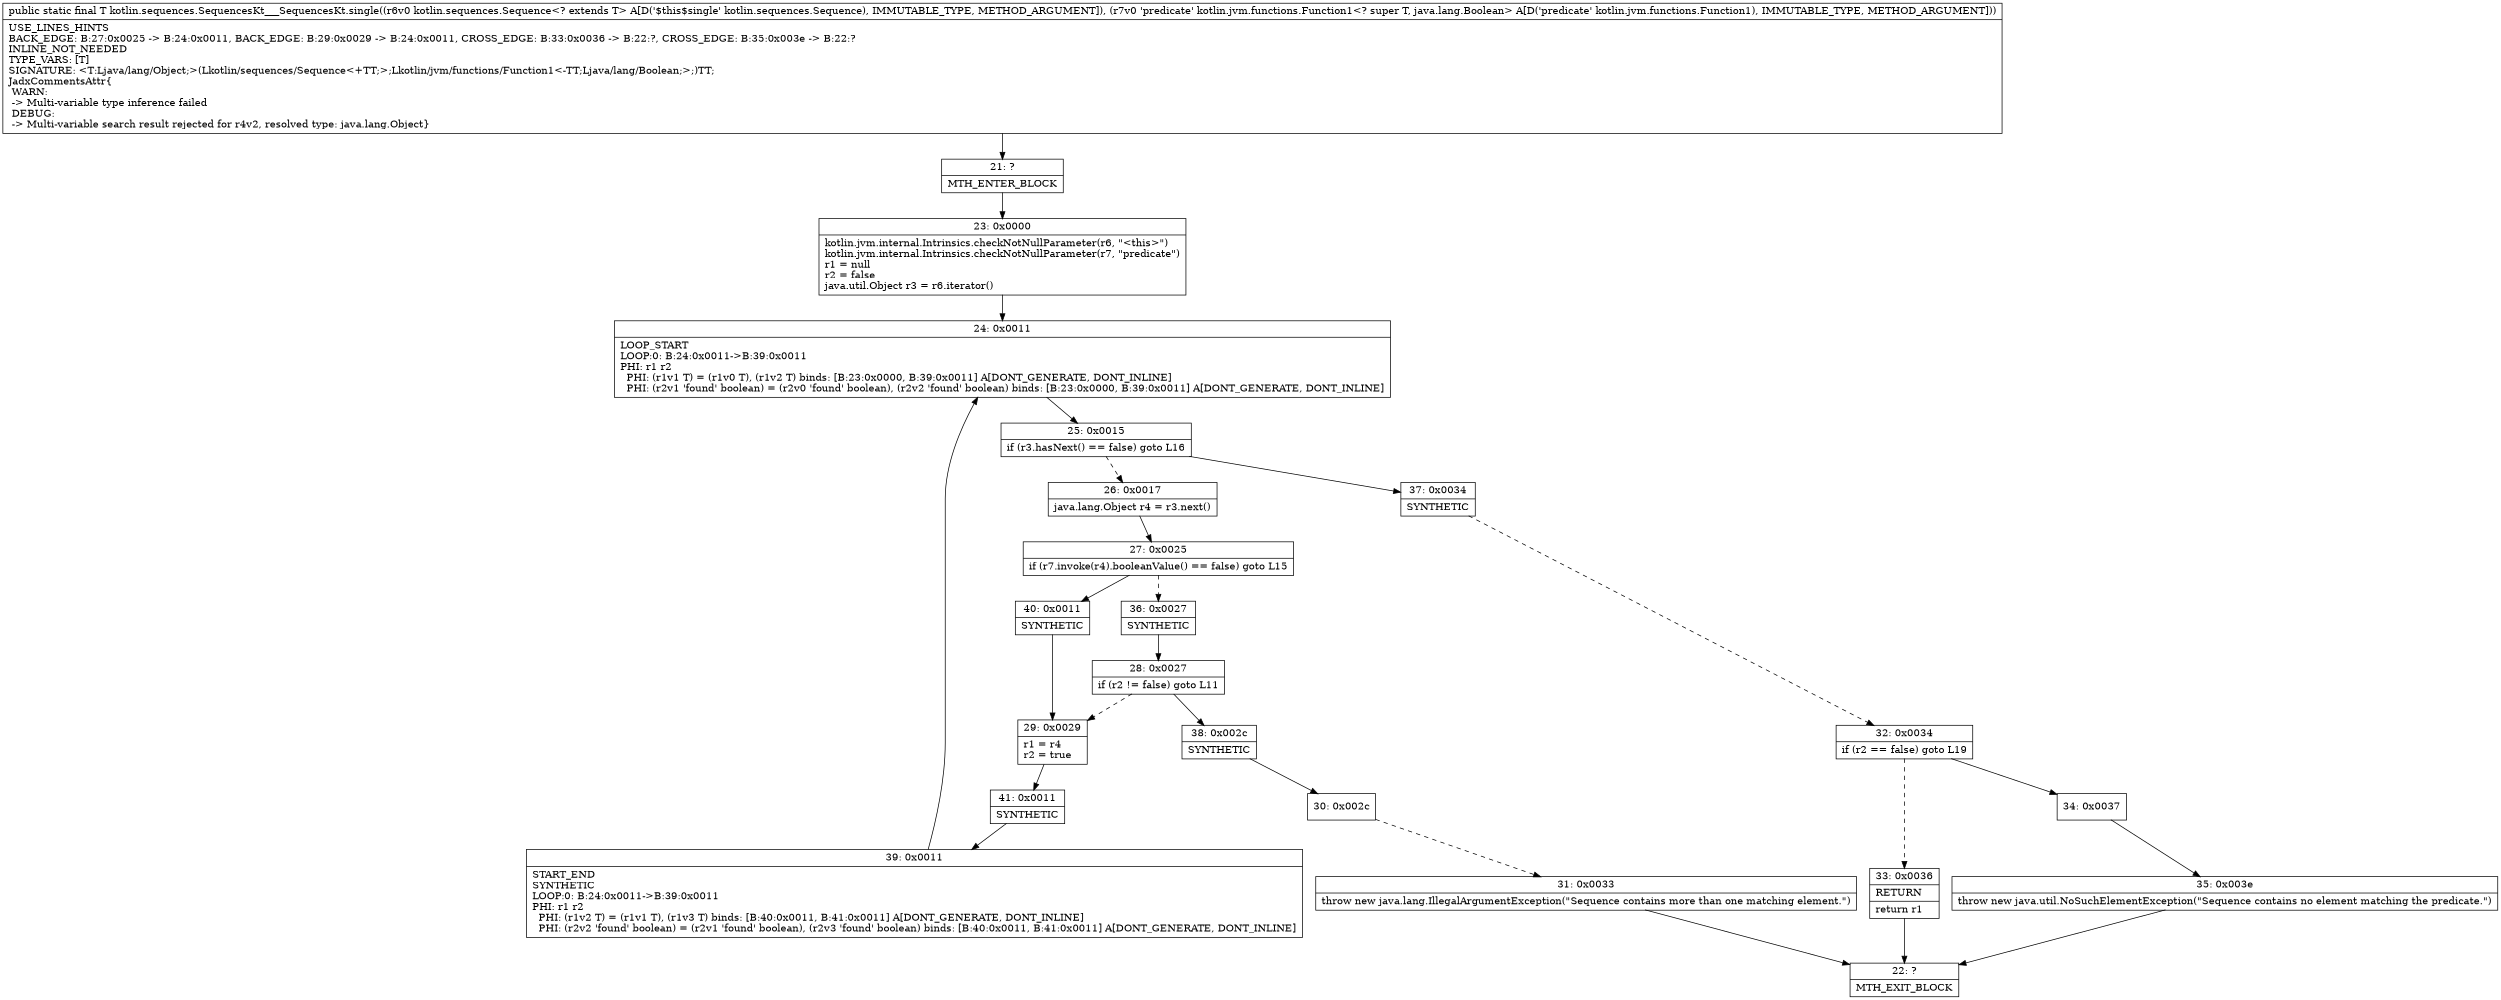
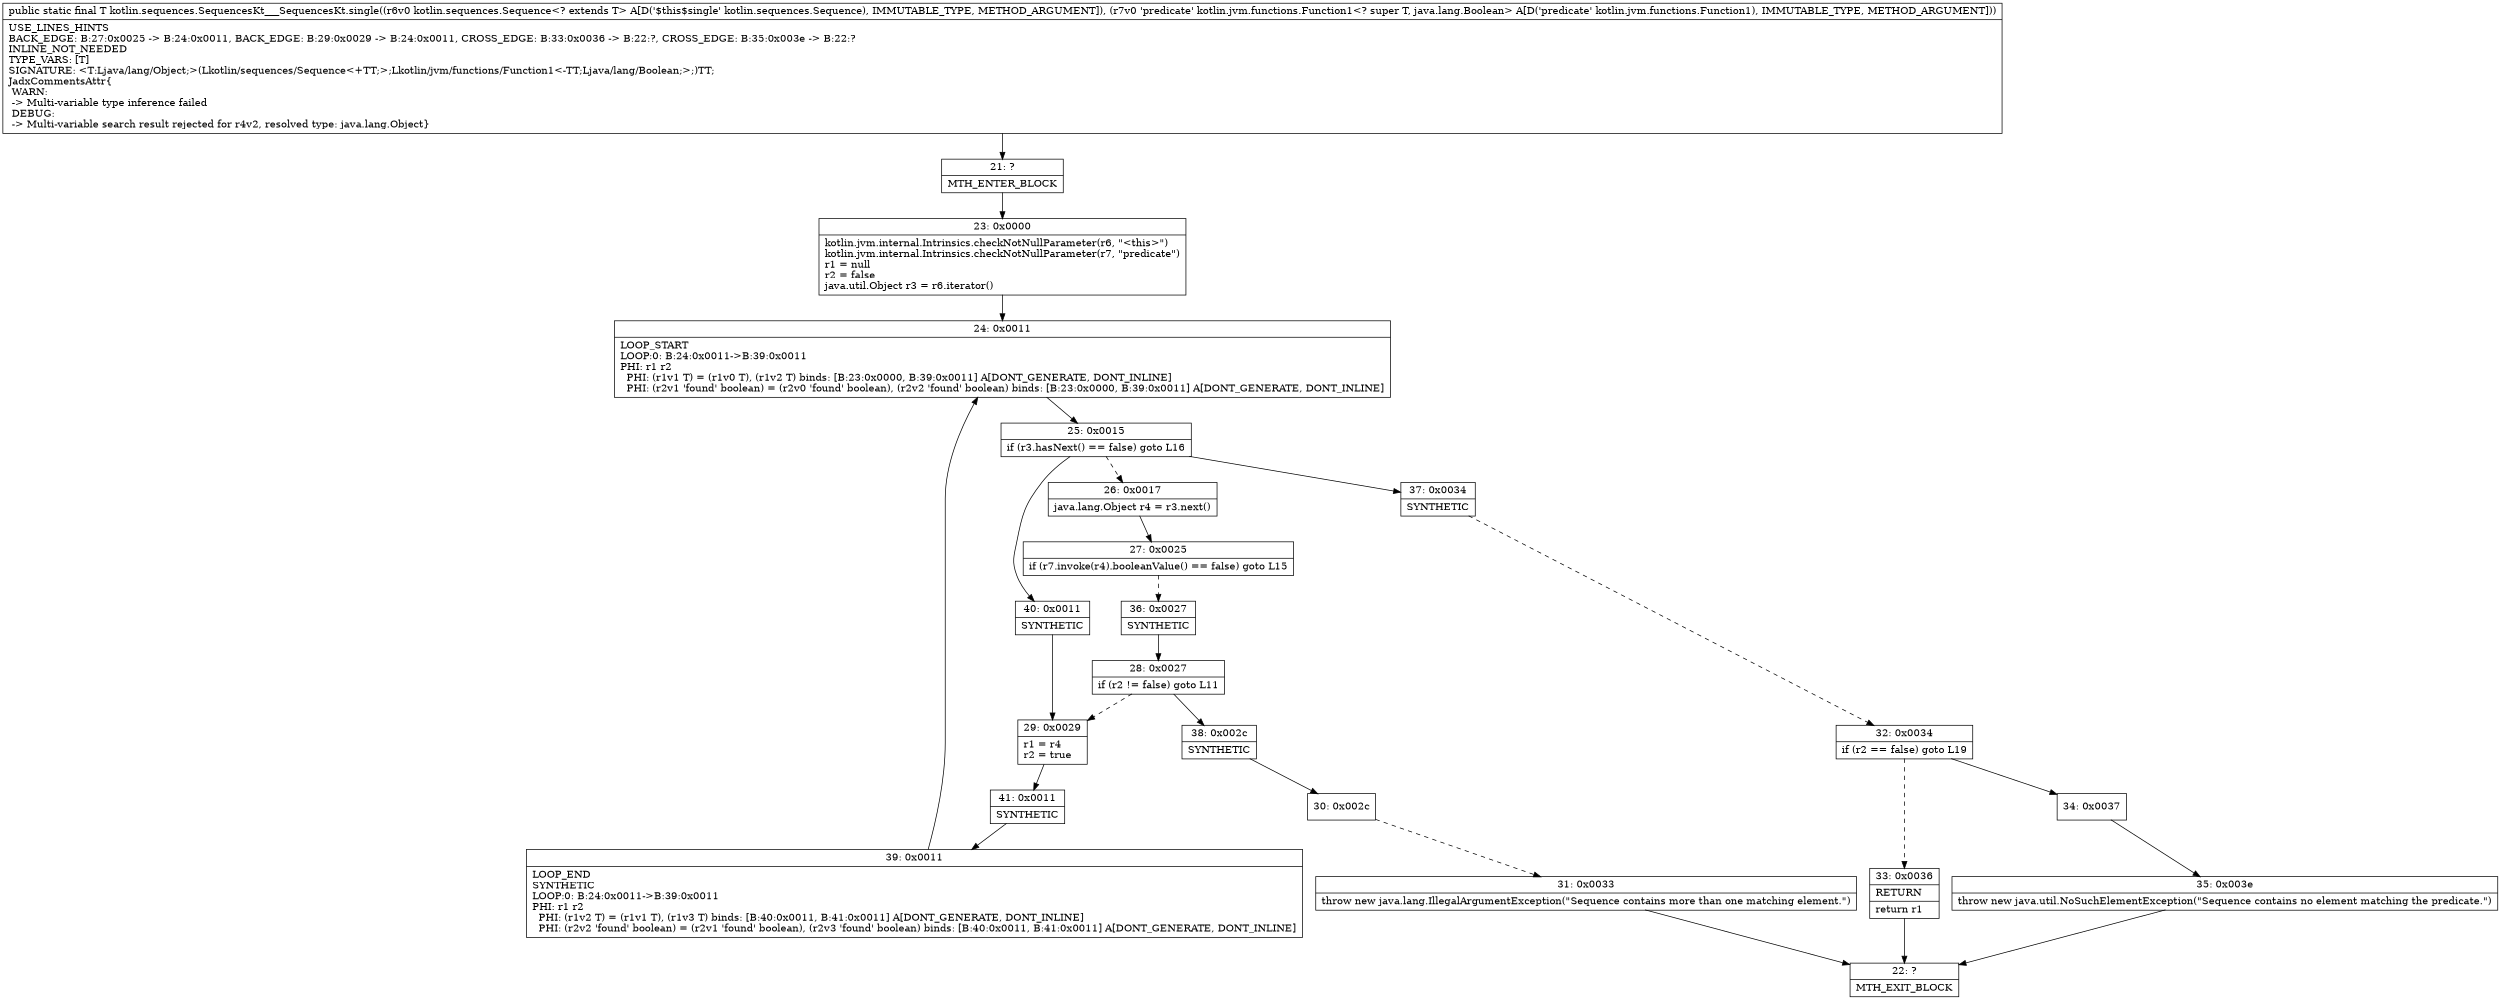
  digraph {
    node [shape=record]
    n1 [label="{21\:\ ?|MTH_ENTER_BLOCK\l}"]
    n2 [label="{23\:\ 0x0000|kotlin.jvm.internal.Intrinsics.checkNotNullParameter(r6, \"\<this\>\")\lkotlin.jvm.internal.Intrinsics.checkNotNullParameter(r7, \"predicate\")\lr1 = null\lr2 = false\ljava.util.Object r3 = r6.iterator()\l}"]
    n3 [label="{24\:\ 0x0011|LOOP_START\lLOOP:0: B:24:0x0011\-\>B:39:0x0011\lPHI: r1 r2 \l  PHI: (r1v1 T) = (r1v0 T), (r1v2 T) binds: [B:23:0x0000, B:39:0x0011] A[DONT_GENERATE, DONT_INLINE]\l  PHI: (r2v1 'found' boolean) = (r2v0 'found' boolean), (r2v2 'found' boolean) binds: [B:23:0x0000, B:39:0x0011] A[DONT_GENERATE, DONT_INLINE]\l}"]
    n4 [label="{25\:\ 0x0015|if (r3.hasNext() == false) goto L16\l}"]
    n5 [label="{26\:\ 0x0017|java.lang.Object r4 = r3.next()\l}"]
    n6 [label="{37\:\ 0x0034|SYNTHETIC\l}"]
    n7 [label="{27\:\ 0x0025|if (r7.invoke(r4).booleanValue() == false) goto L15\l}"]
    n8 [label="{32\:\ 0x0034|if (r2 == false) goto L19\l}"]
    n9 [label="{36\:\ 0x0027|SYNTHETIC\l}"]
    n10 [label="{40\:\ 0x0011|SYNTHETIC\l}"]
    n11 [label="{28\:\ 0x0027|if (r2 != false) goto L11\l}"]
    n12 [label="{29\:\ 0x0029|r1 = r4\lr2 = true\l}"]
    n13 [label="{38\:\ 0x002c|SYNTHETIC\l}"]
    n14 [label="{41\:\ 0x0011|SYNTHETIC\l}"]
    n15 [label="{30\:\ 0x002c}"]
-   n16 [label="{39\:\ 0x0011|START_END\lSYNTHETIC\lLOOP:0: B:24:0x0011\-\>B:39:0x0011\lPHI: r1 r2 \l  PHI: (r1v2 T) = (r1v1 T), (r1v3 T) binds: [B:40:0x0011, B:41:0x0011] A[DONT_GENERATE, DONT_INLINE]\l  PHI: (r2v2 'found' boolean) = (r2v1 'found' boolean), (r2v3 'found' boolean) binds: [B:40:0x0011, B:41:0x0011] A[DONT_GENERATE, DONT_INLINE]\l}"]
+   n16 [label="{39\:\ 0x0011|LOOP_END\lSYNTHETIC\lLOOP:0: B:24:0x0011\-\>B:39:0x0011\lPHI: r1 r2 \l  PHI: (r1v2 T) = (r1v1 T), (r1v3 T) binds: [B:40:0x0011, B:41:0x0011] A[DONT_GENERATE, DONT_INLINE]\l  PHI: (r2v2 'found' boolean) = (r2v1 'found' boolean), (r2v3 'found' boolean) binds: [B:40:0x0011, B:41:0x0011] A[DONT_GENERATE, DONT_INLINE]\l}"]
    n17 [label="{31\:\ 0x0033|throw new java.lang.IllegalArgumentException(\"Sequence contains more than one matching element.\")\l}"]
    n18 [label="{22\:\ ?|MTH_EXIT_BLOCK\l}"]
    n19 [label="{33\:\ 0x0036|RETURN\l|return r1\l}"]
    n20 [label="{34\:\ 0x0037}"]
    n21 [label="{35\:\ 0x003e|throw new java.util.NoSuchElementException(\"Sequence contains no element matching the predicate.\")\l}"]
    n22 [label="{public static final T kotlin.sequences.SequencesKt___SequencesKt.single((r6v0 kotlin.sequences.Sequence\<? extends T\> A[D('$this$single' kotlin.sequences.Sequence), IMMUTABLE_TYPE, METHOD_ARGUMENT]), (r7v0 'predicate' kotlin.jvm.functions.Function1\<? super T, java.lang.Boolean\> A[D('predicate' kotlin.jvm.functions.Function1), IMMUTABLE_TYPE, METHOD_ARGUMENT]))  | USE_LINES_HINTS\lBACK_EDGE: B:27:0x0025 \-\> B:24:0x0011, BACK_EDGE: B:29:0x0029 \-\> B:24:0x0011, CROSS_EDGE: B:33:0x0036 \-\> B:22:?, CROSS_EDGE: B:35:0x003e \-\> B:22:?\lINLINE_NOT_NEEDED\lTYPE_VARS: [T]\lSIGNATURE: \<T:Ljava\/lang\/Object;\>(Lkotlin\/sequences\/Sequence\<+TT;\>;Lkotlin\/jvm\/functions\/Function1\<\-TT;Ljava\/lang\/Boolean;\>;)TT;\lJadxCommentsAttr\{\l WARN: \l \-\> Multi\-variable type inference failed\l DEBUG: \l \-\> Multi\-variable search result rejected for r4v2, resolved type: java.lang.Object\}\l}"]
    n1 -> n2
    n2 -> n3
    n3 -> n4
    n4 -> n5 [style=dashed]
    n4 -> n6
    n5 -> n7
    n6 -> n8 [style=dashed]
    n7 -> n9 [style=dashed]
-   n7 -> n10
+   n4 -> n10
    n8 -> n19 [style=dashed]
    n8 -> n20
    n9 -> n11
    n10 -> n12
    n11 -> n12 [style=dashed]
    n11 -> n13
    n12 -> n14
    n13 -> n15
    n14 -> n16
    n15 -> n17 [style=dashed]
    n16 -> n3
    n17 -> n18
    n19 -> n18
    n20 -> n21
    n21 -> n18
    n22 -> n1
  }
